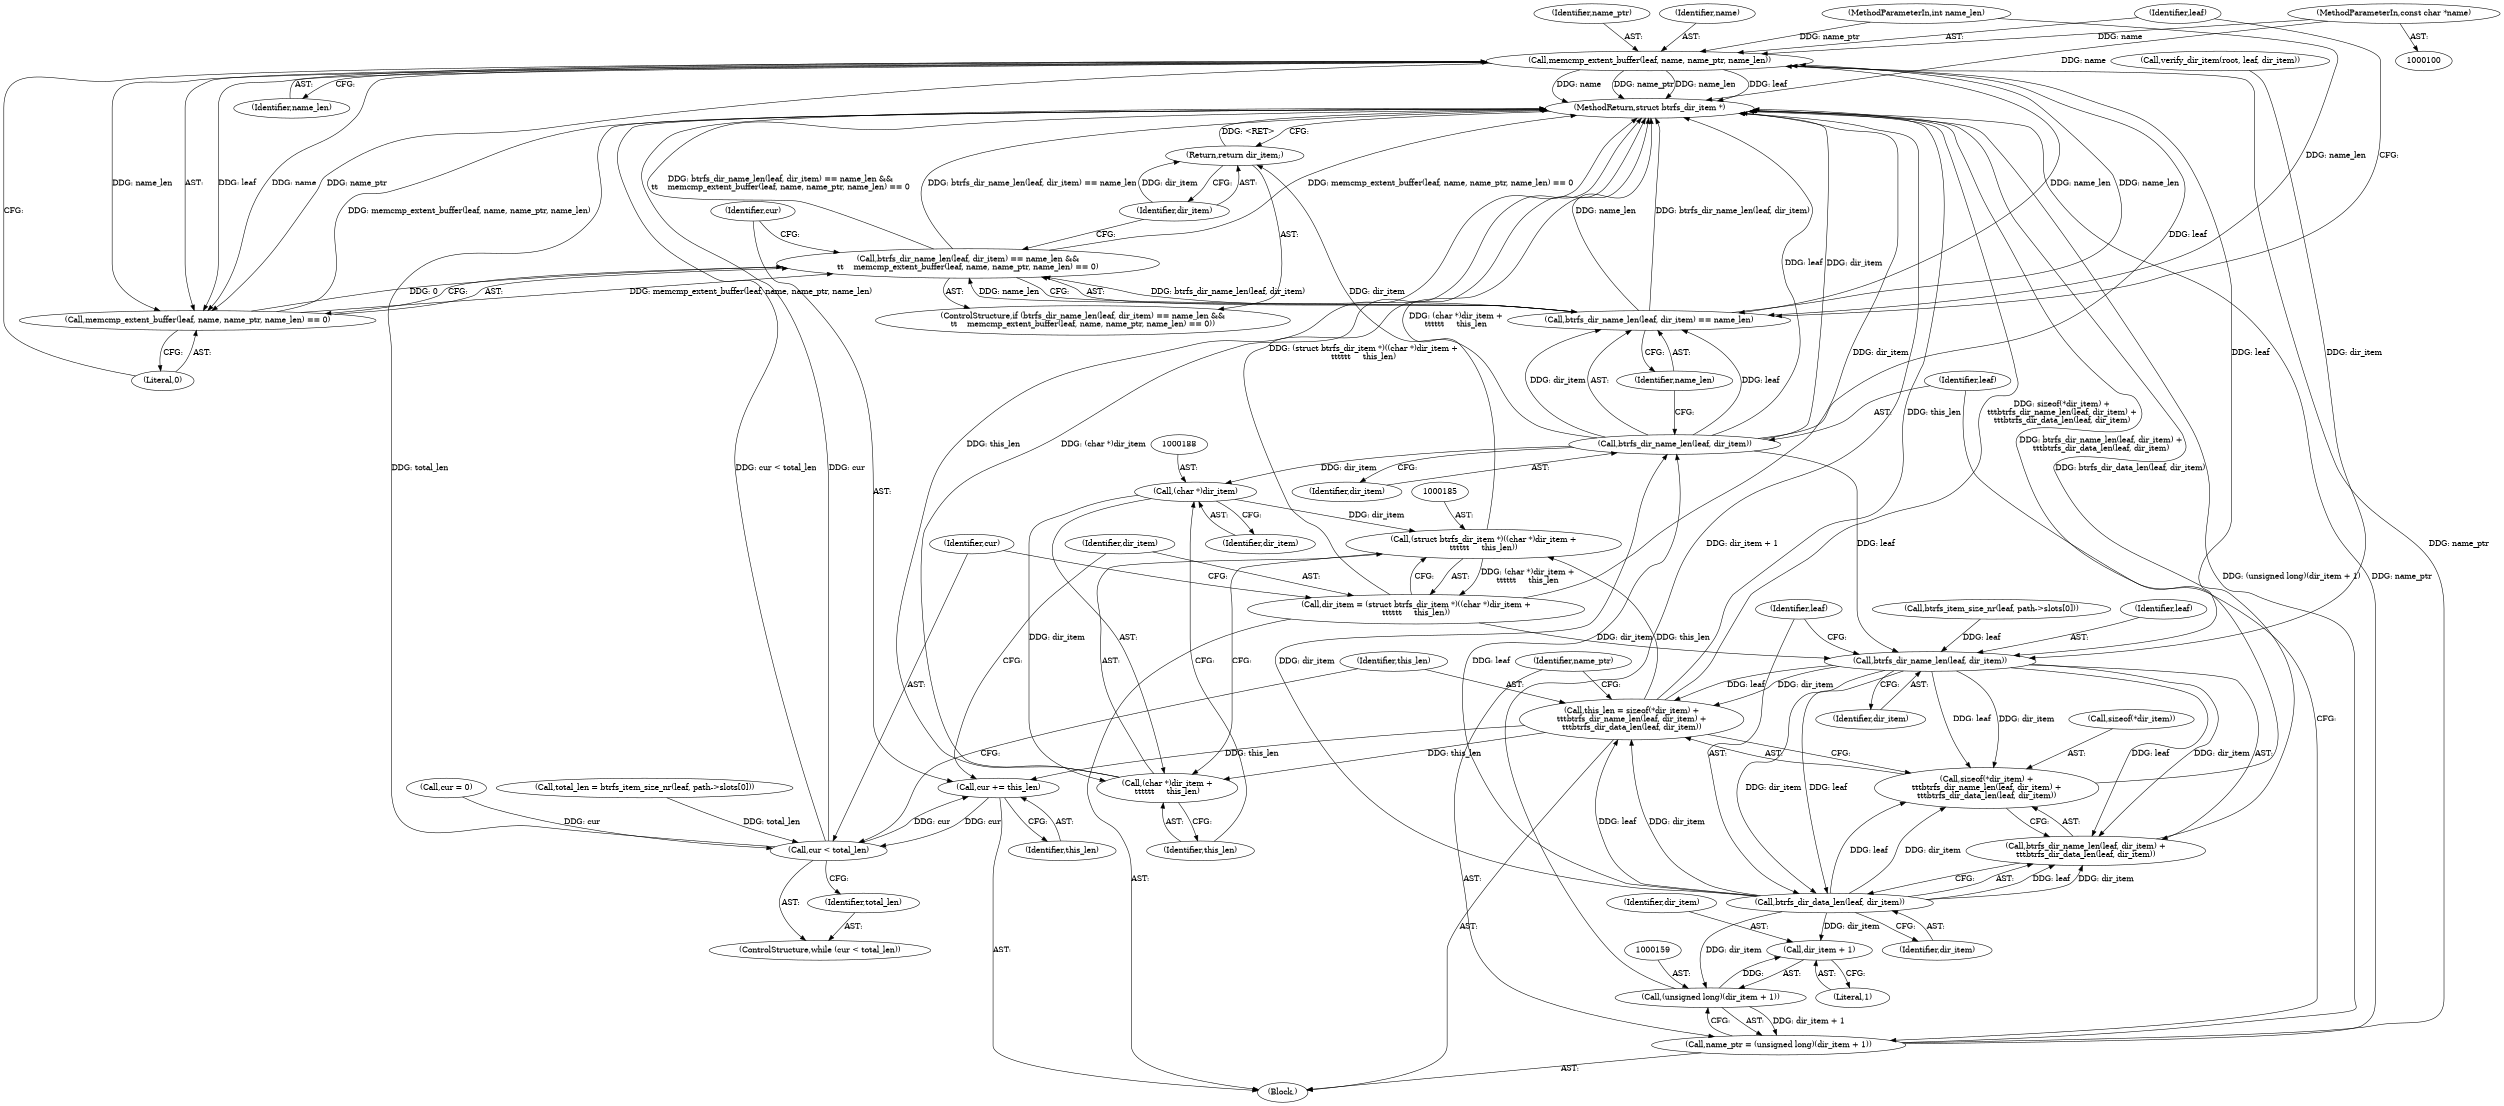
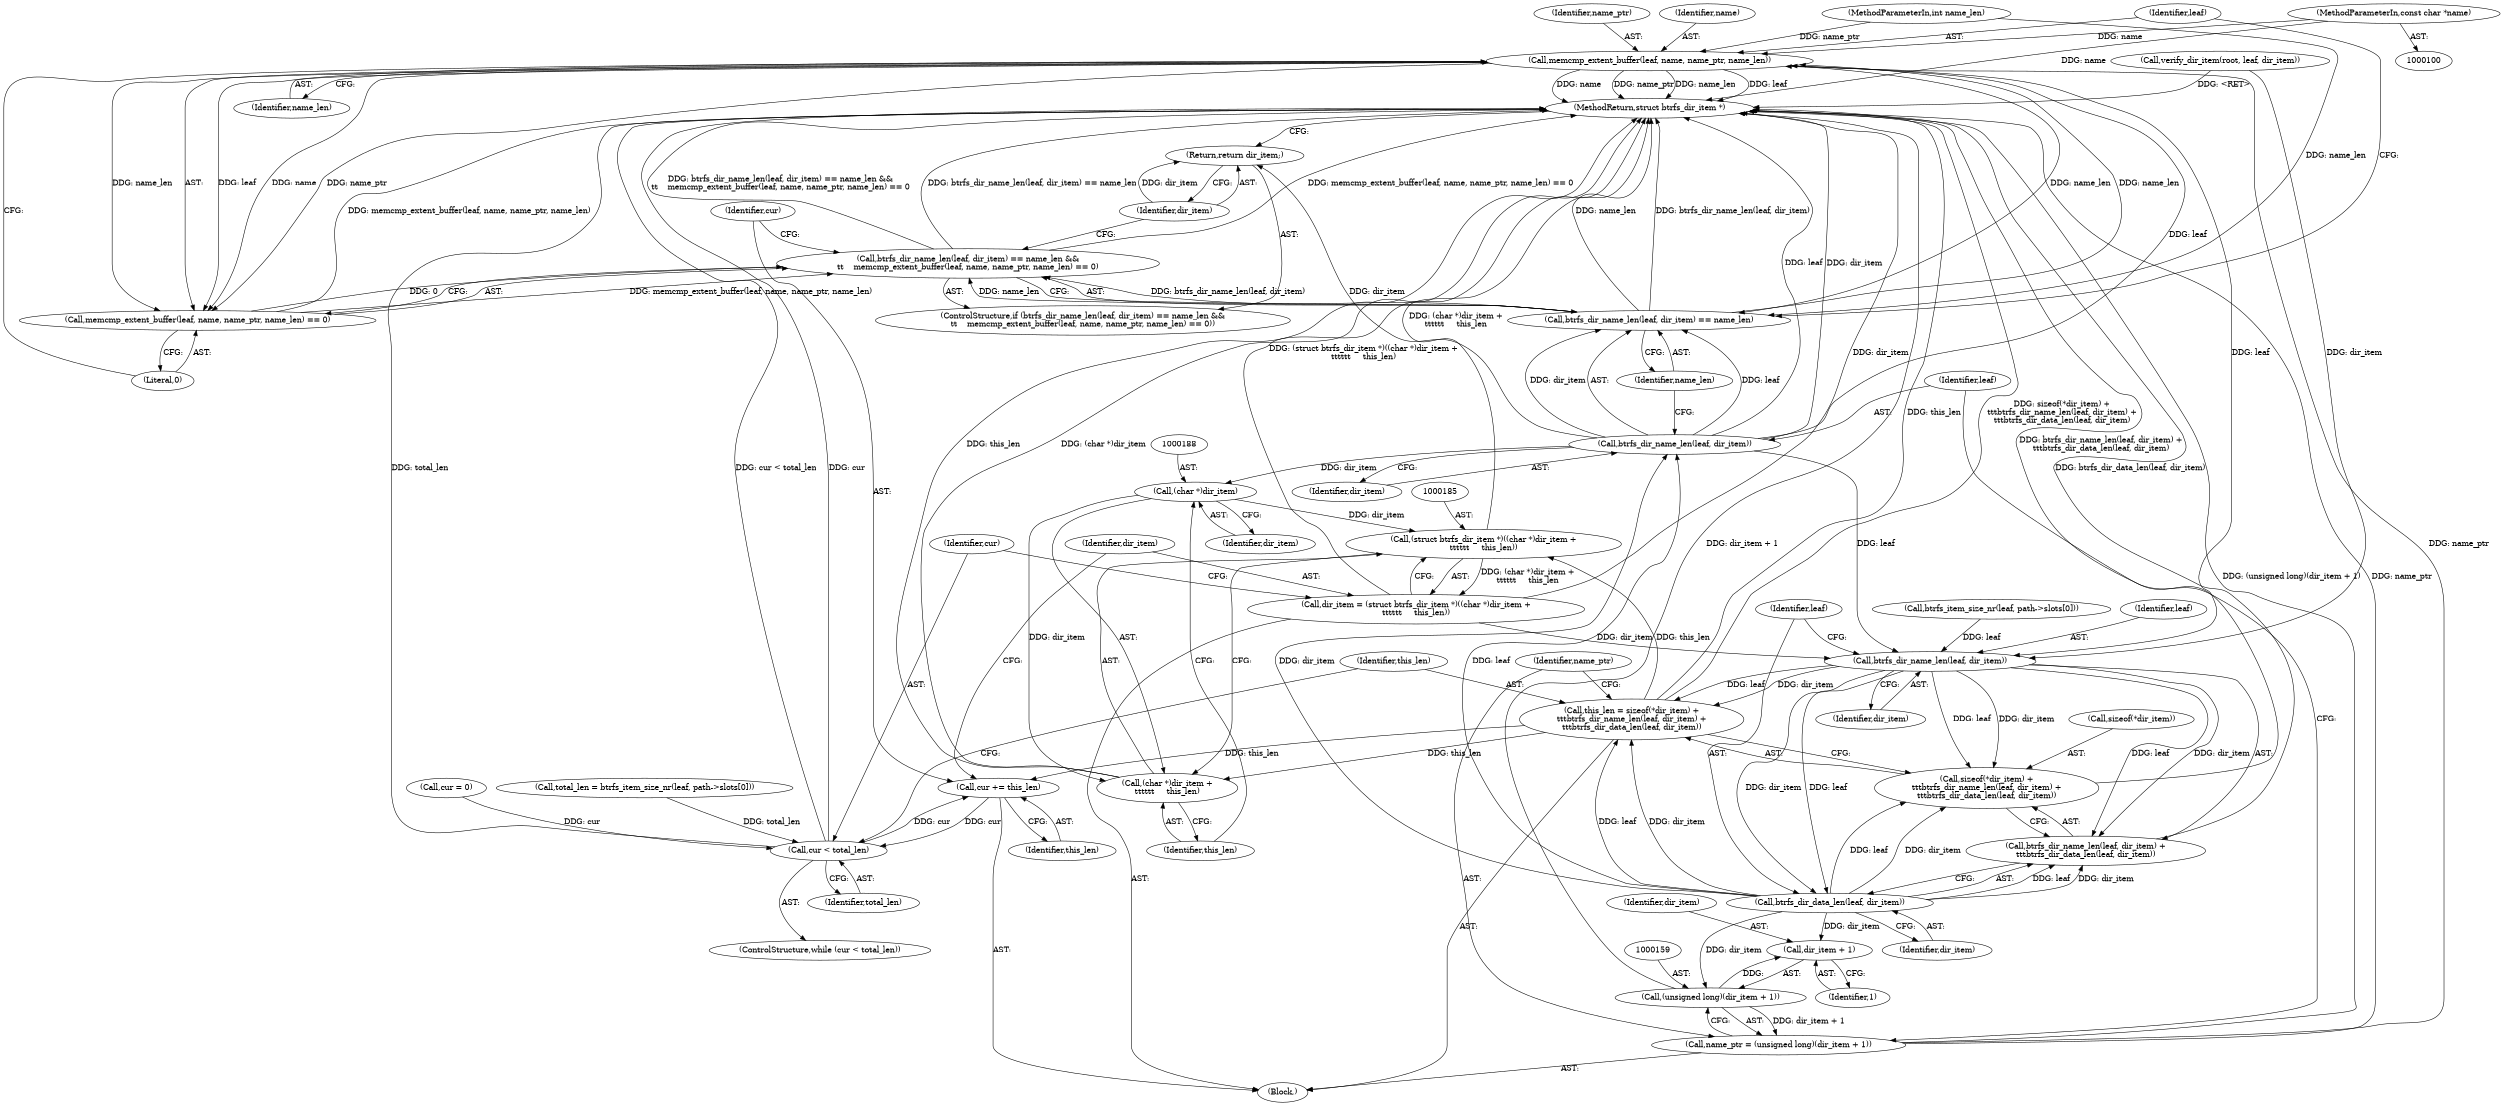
  digraph {
    n1 [label="(MethodParameterIn,const char *name)"]
    n2 [label="(Call,memcmp_extent_buffer(leaf, name, name_ptr, name_len))"]
    n3 [label="(MethodReturn,struct btrfs_dir_item *)"]
    1000100
    n5 [label="(Call,btrfs_dir_name_len(leaf, dir_item))"]
    n6 [label="(Call,btrfs_dir_name_len(leaf, dir_item) == name_len)"]
    n7 [label="(Call,memcmp_extent_buffer(leaf, name, name_ptr, name_len) == 0)"]
    n8 [label="(Identifier,name_len)"]
    n9 [label="(Return,return dir_item;)"]
    n10 [label="(Call,this_len = sizeof(*dir_item) +\n\t\t\tbtrfs_dir_name_len(leaf, dir_item) +\n\t\t\tbtrfs_dir_data_len(leaf, dir_item))"]
    n11 [label="(Call,sizeof(*dir_item) +\n\t\t\tbtrfs_dir_name_len(leaf, dir_item) +\n\t\t\tbtrfs_dir_data_len(leaf, dir_item))"]
    n12 [label="(Call,btrfs_dir_name_len(leaf, dir_item) +\n\t\t\tbtrfs_dir_data_len(leaf, dir_item))"]
    n13 [label="(Call,btrfs_dir_data_len(leaf, dir_item))"]
    n14 [label="(Identifier,dir_item)"]
    n15 [label="(Call,btrfs_dir_name_len(leaf, dir_item) == name_len &&\n\t\t    memcmp_extent_buffer(leaf, name, name_ptr, name_len) == 0)"]
    n16 [label="(Identifier,name_len)"]
    n17 [label="(Literal,0)"]
    n18 [label="(Call,cur += this_len)"]
    n19 [label="(Call,(struct btrfs_dir_item *)((char *)dir_item +\n\t\t\t\t\t\t     this_len))"]
    n20 [label="(Call,(char *)dir_item +\n\t\t\t\t\t\t     this_len)"]
    n21 [label="(Block,)"]
    n22 [label="(Call,(unsigned long)(dir_item + 1))"]
    n23 [label="(Call,dir_item + 1)"]
    n24 [label="(Call,btrfs_dir_name_len(leaf, dir_item))"]
    n25 [label="(Identifier,dir_item)"]
    n26 [label="(Call,cur < total_len)"]
    n27 [label="(Identifier,this_len)"]
    n28 [label="(Call,dir_item = (struct btrfs_dir_item *)((char *)dir_item +\n\t\t\t\t\t\t     this_len))"]
    n29 [label="(Identifier,this_len)"]
    n30 [label="(Identifier,total_len)"]
    n31 [label="(ControlStructure,while (cur < total_len))"]
    n32 [label="(Call,(char *)dir_item)"]
    n33 [label="(Call,name_ptr = (unsigned long)(dir_item + 1))"]
-   n34 [label="(Literal,1)"]
+   n34 [label="(Identifier,1)"]
    n35 [label="(Identifier,dir_item)"]
    n36 [label="(ControlStructure,if (btrfs_dir_name_len(leaf, dir_item) == name_len &&\n\t\t    memcmp_extent_buffer(leaf, name, name_ptr, name_len) == 0))"]
    n37 [label="(Identifier,dir_item)"]
    n38 [label="(Identifier,dir_item)"]
    n39 [label="(Identifier,leaf)"]
    n40 [label="(Identifier,dir_item)"]
    n41 [label="(Call,verify_dir_item(root, leaf, dir_item))"]
    n42 [label="(Call,btrfs_item_size_nr(leaf, path->slots[0]))"]
    n43 [label="(Call,cur = 0)"]
    n44 [label="(Identifier,leaf)"]
    n45 [label="(Identifier,name_ptr)"]
    n46 [label="(Identifier,leaf)"]
    n47 [label="(Identifier,this_len)"]
    n48 [label="(MethodParameterIn,int name_len)"]
    n49 [label="(Identifier,cur)"]
    n50 [label="(Call,sizeof(*dir_item))"]
    n51 [label="(Identifier,name)"]
    n52 [label="(Identifier,leaf)"]
    n53 [label="(Call,total_len = btrfs_item_size_nr(leaf, path->slots[0]))"]
    n54 [label="(Identifier,dir_item)"]
    n55 [label="(Identifier,cur)"]
    n56 [label="(Identifier,name_ptr)"]
    1000185
    1000159
    1000188
    n1 -> n2 [label="DDG: name"]
    n1 -> n3 [label="DDG: name"]
    n1 -> 1000100 [label="AST: "]
    n2 -> n3 [label="DDG: leaf"]
    n2 -> n3 [label="DDG: name"]
    n2 -> n3 [label="DDG: name_ptr"]
    n2 -> n3 [label="DDG: name_len"]
    n2 -> n5 [label="DDG: leaf"]
    n2 -> n6 [label="DDG: name_len"]
    n2 -> n7 [label="AST: "]
    n2 -> n7 [label="DDG: leaf"]
    n2 -> n7 [label="DDG: name"]
    n2 -> n7 [label="DDG: name_ptr"]
    n2 -> n7 [label="DDG: name_len"]
    n2 -> n8 [label="CFG: "]
    n3 -> n9 [label="CFG: "]
    n5 -> n10 [label="DDG: leaf"]
    n5 -> n10 [label="DDG: dir_item"]
    n5 -> n11 [label="DDG: leaf"]
    n5 -> n11 [label="DDG: dir_item"]
    n5 -> n12 [label="AST: "]
    n5 -> n12 [label="DDG: leaf"]
    n5 -> n12 [label="DDG: dir_item"]
    n5 -> n13 [label="DDG: leaf"]
    n5 -> n13 [label="DDG: dir_item"]
    n5 -> n14 [label="CFG: "]
    n6 -> n2 [label="DDG: name_len"]
    n6 -> n3 [label="DDG: name_len"]
    n6 -> n3 [label="DDG: btrfs_dir_name_len(leaf, dir_item)"]
    n6 -> n15 [label="AST: "]
    n6 -> n15 [label="DDG: btrfs_dir_name_len(leaf, dir_item)"]
    n6 -> n15 [label="DDG: name_len"]
    n6 -> n16 [label="CFG: "]
    n7 -> n3 [label="DDG: memcmp_extent_buffer(leaf, name, name_ptr, name_len)"]
    n7 -> n15 [label="AST: "]
    n7 -> n15 [label="DDG: memcmp_extent_buffer(leaf, name, name_ptr, name_len)"]
    n7 -> n15 [label="DDG: 0"]
    n7 -> n17 [label="CFG: "]
    n8 -> n2 [label="AST: "]
-   n9 -> n3 [label="DDG: <RET>"]
+   n41 -> n3 [label="DDG: <RET>"]
    n9 -> n36 [label="AST: "]
    n9 -> n37 [label="CFG: "]
    n10 -> n3 [label="DDG: this_len"]
    n10 -> n3 [label="DDG: sizeof(*dir_item) +\n\t\t\tbtrfs_dir_name_len(leaf, dir_item) +\n\t\t\tbtrfs_dir_data_len(leaf, dir_item)"]
    n10 -> n11 [label="CFG: "]
    n10 -> n18 [label="DDG: this_len"]
    n10 -> n19 [label="DDG: this_len"]
    n10 -> n20 [label="DDG: this_len"]
    n10 -> n21 [label="AST: "]
    n11 -> n3 [label="DDG: btrfs_dir_name_len(leaf, dir_item) +\n\t\t\tbtrfs_dir_data_len(leaf, dir_item)"]
    n11 -> n10 [label="AST: "]
    n11 -> n12 [label="CFG: "]
    n12 -> n3 [label="DDG: btrfs_dir_data_len(leaf, dir_item)"]
    n12 -> n11 [label="AST: "]
    n12 -> n13 [label="CFG: "]
    n13 -> n10 [label="DDG: leaf"]
    n13 -> n10 [label="DDG: dir_item"]
    n13 -> n11 [label="DDG: leaf"]
    n13 -> n11 [label="DDG: dir_item"]
    n13 -> n12 [label="AST: "]
    n13 -> n12 [label="DDG: leaf"]
    n13 -> n12 [label="DDG: dir_item"]
    n13 -> n22 [label="DDG: dir_item"]
    n13 -> n23 [label="DDG: dir_item"]
    n13 -> n24 [label="DDG: leaf"]
    n13 -> n24 [label="DDG: dir_item"]
    n13 -> n25 [label="CFG: "]
    n14 -> n5 [label="AST: "]
    n15 -> n3 [label="DDG: memcmp_extent_buffer(leaf, name, name_ptr, name_len) == 0"]
    n15 -> n3 [label="DDG: btrfs_dir_name_len(leaf, dir_item) == name_len &&\n\t\t    memcmp_extent_buffer(leaf, name, name_ptr, name_len) == 0"]
    n15 -> n3 [label="DDG: btrfs_dir_name_len(leaf, dir_item) == name_len"]
    n15 -> n6 [label="CFG: "]
    n15 -> n7 [label="CFG: "]
    n15 -> n36 [label="AST: "]
    n16 -> n6 [label="AST: "]
    n16 -> n24 [label="CFG: "]
    n17 -> n2 [label="CFG: "]
    n17 -> n7 [label="AST: "]
    n18 -> n21 [label="AST: "]
    n18 -> n26 [label="DDG: cur"]
    n18 -> n27 [label="CFG: "]
    n19 -> n3 [label="DDG: (char *)dir_item +\n\t\t\t\t\t\t     this_len"]
    n19 -> n20 [label="CFG: "]
    n19 -> n28 [label="AST: "]
    n19 -> n28 [label="DDG: (char *)dir_item +\n\t\t\t\t\t\t     this_len"]
    n20 -> n3 [label="DDG: (char *)dir_item"]
    n20 -> n3 [label="DDG: this_len"]
    n20 -> n19 [label="AST: "]
    n20 -> n29 [label="CFG: "]
    n22 -> n3 [label="DDG: dir_item + 1"]
    n22 -> n23 [label="DDG: "]
    n22 -> n33 [label="AST: "]
    n22 -> n33 [label="DDG: dir_item + 1"]
    n23 -> n22 [label="AST: "]
    n23 -> n34 [label="CFG: "]
    n24 -> n2 [label="DDG: leaf"]
    n24 -> n3 [label="DDG: dir_item"]
    n24 -> n3 [label="DDG: leaf"]
    n24 -> n5 [label="DDG: leaf"]
    n24 -> n6 [label="AST: "]
    n24 -> n6 [label="DDG: leaf"]
    n24 -> n6 [label="DDG: dir_item"]
    n24 -> n9 [label="DDG: dir_item"]
    n24 -> n32 [label="DDG: dir_item"]
    n24 -> n35 [label="CFG: "]
    n25 -> n13 [label="AST: "]
    n26 -> n3 [label="DDG: total_len"]
    n26 -> n3 [label="DDG: cur < total_len"]
    n26 -> n3 [label="DDG: cur"]
    n26 -> n18 [label="DDG: cur"]
    n26 -> n30 [label="CFG: "]
    n26 -> n31 [label="AST: "]
    n27 -> n18 [label="AST: "]
    n28 -> n3 [label="DDG: (struct btrfs_dir_item *)((char *)dir_item +\n\t\t\t\t\t\t     this_len)"]
    n28 -> n3 [label="DDG: dir_item"]
    n28 -> n5 [label="DDG: dir_item"]
    n28 -> n19 [label="CFG: "]
    n28 -> n21 [label="AST: "]
    n29 -> n20 [label="AST: "]
    n29 -> n32 [label="CFG: "]
-   n30 -> n31 [label="AST: "]
+   n30 -> n26 [label="AST: "]
    n32 -> n19 [label="DDG: dir_item"]
    n32 -> n20 [label="AST: "]
    n32 -> n20 [label="DDG: dir_item"]
    n32 -> n38 [label="CFG: "]
    n33 -> n2 [label="DDG: name_ptr"]
    n33 -> n3 [label="DDG: name_ptr"]
    n33 -> n3 [label="DDG: (unsigned long)(dir_item + 1)"]
    n33 -> n21 [label="AST: "]
    n33 -> n22 [label="CFG: "]
    n34 -> n23 [label="AST: "]
    n35 -> n24 [label="AST: "]
    n37 -> n9 [label="AST: "]
    n37 -> n9 [label="DDG: dir_item"]
    n37 -> n15 [label="CFG: "]
    n38 -> n32 [label="AST: "]
    n39 -> n24 [label="AST: "]
    n39 -> n33 [label="CFG: "]
    n40 -> n23 [label="AST: "]
    n41 -> n5 [label="DDG: dir_item"]
    n42 -> n5 [label="DDG: leaf"]
    n43 -> n26 [label="DDG: cur"]
    n44 -> n5 [label="AST: "]
    n45 -> n2 [label="AST: "]
    n46 -> n5 [label="CFG: "]
    n46 -> n13 [label="AST: "]
    n47 -> n10 [label="AST: "]
    n47 -> n26 [label="CFG: "]
    n48 -> n2 [label="DDG: name_ptr"]
    n48 -> n6 [label="DDG: name_len"]
    n49 -> n15 [label="CFG: "]
    n49 -> n18 [label="AST: "]
    n50 -> n11 [label="AST: "]
    n51 -> n2 [label="AST: "]
    n52 -> n2 [label="AST: "]
    n52 -> n6 [label="CFG: "]
    n53 -> n26 [label="DDG: total_len"]
    n54 -> n18 [label="CFG: "]
    n54 -> n28 [label="AST: "]
    n55 -> n26 [label="AST: "]
    n55 -> n28 [label="CFG: "]
    n56 -> n10 [label="CFG: "]
    n56 -> n33 [label="AST: "]
    1000185 -> n19 [label="AST: "]
    1000159 -> n22 [label="AST: "]
    1000188 -> n32 [label="AST: "]
  }
